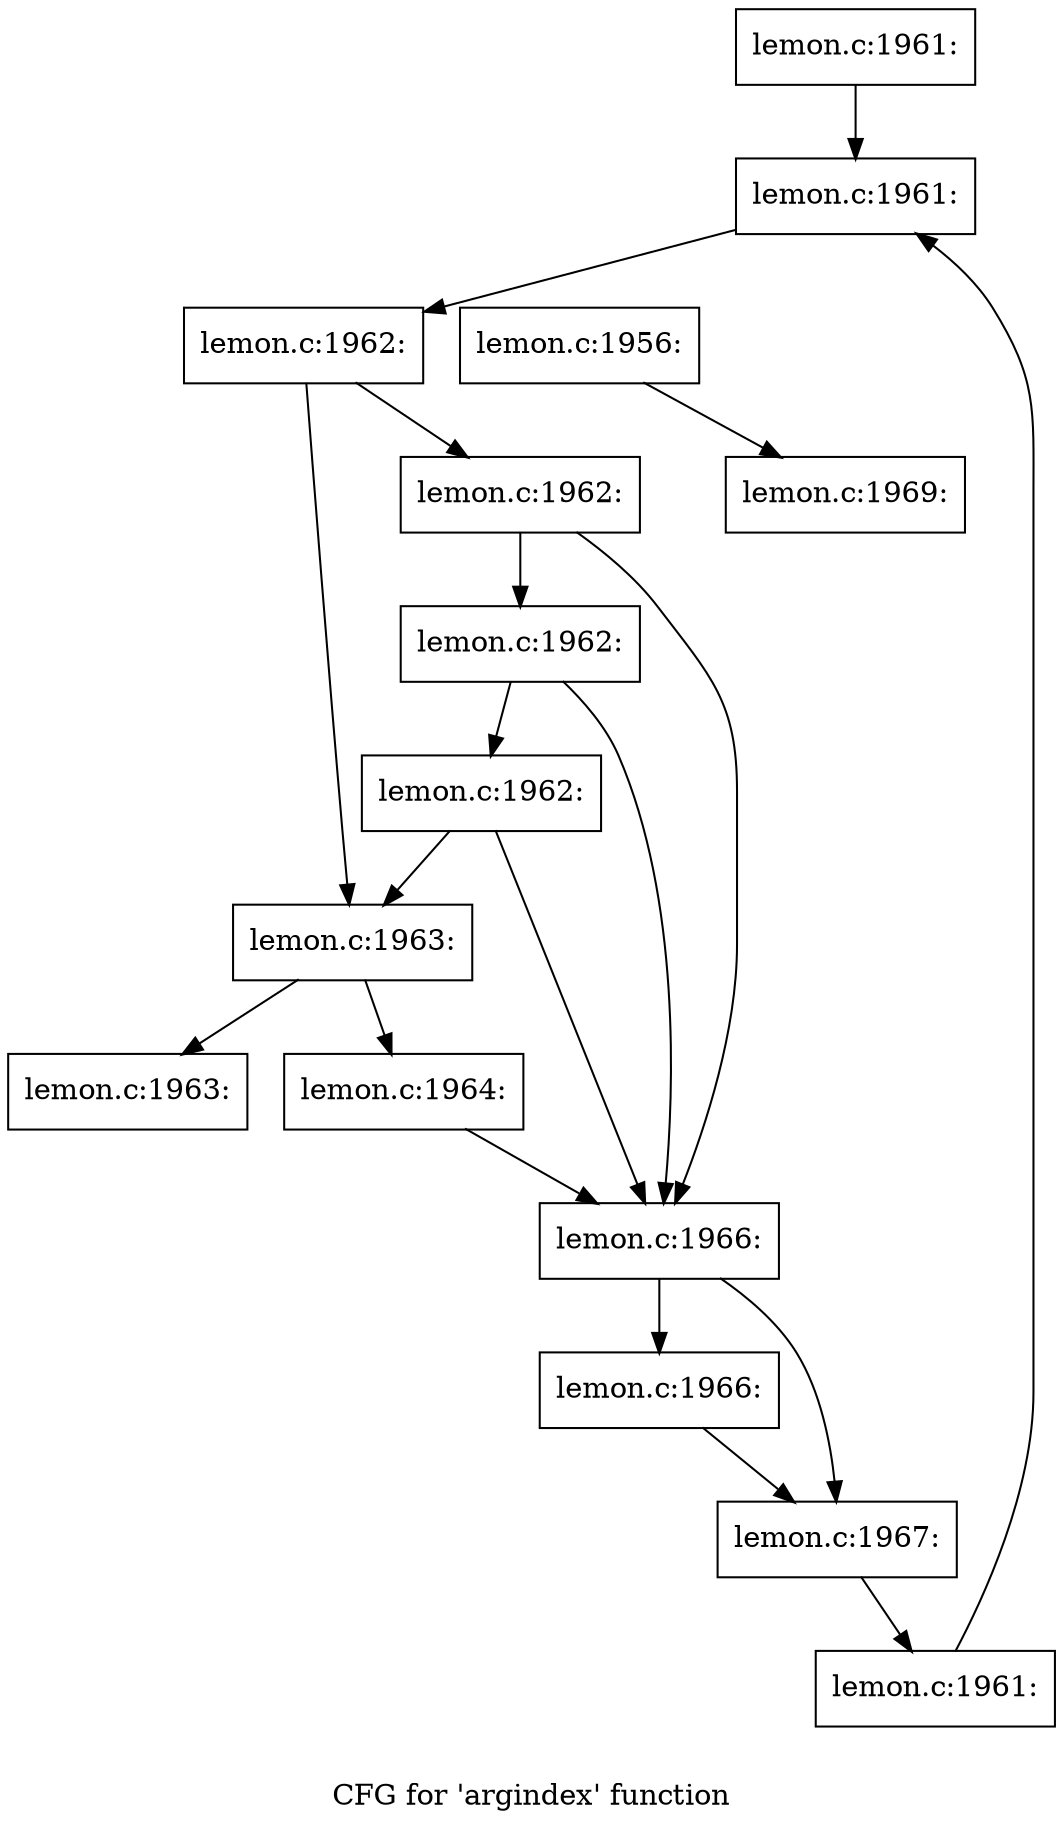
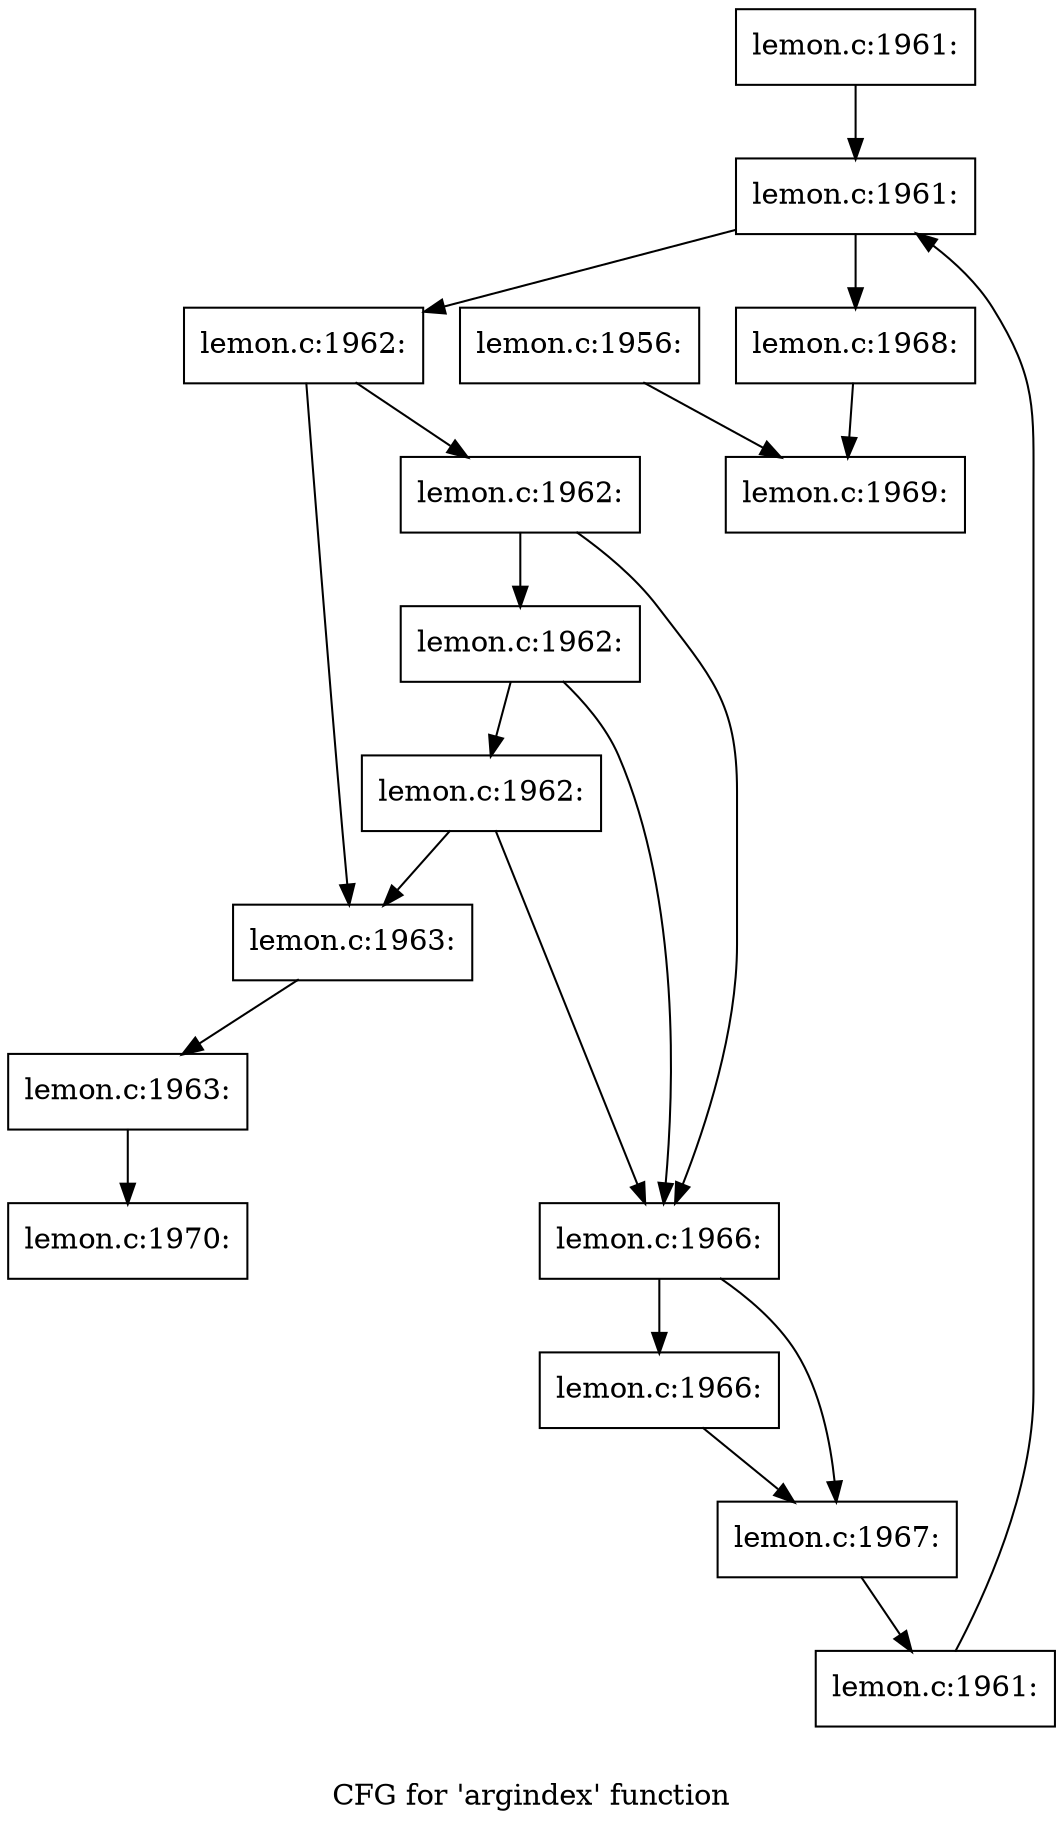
  digraph {
    label="CFG for 'argindex' function"
    node [shape=record]
    n1 [label="{lemon.c:1956:}"]
    n2 [label="{lemon.c:1969:}"]
    n3 [label="{lemon.c:1961:}"]
    n4 [label="{lemon.c:1961:}"]
+   n5 [label="{lemon.c:1970:}"]
    n6 [label="{lemon.c:1962:}"]
+   n7 [label="{lemon.c:1968:}"]
    n8 [label="{lemon.c:1963:}"]
    n9 [label="{lemon.c:1962:}"]
    n10 [label="{lemon.c:1963:}"]
-   n11 [label="{lemon.c:1964:}"]
    n12 [label="{lemon.c:1966:}"]
    n13 [label="{lemon.c:1962:}"]
    n14 [label="{lemon.c:1966:}"]
    n15 [label="{lemon.c:1967:}"]
    n16 [label="{lemon.c:1962:}"]
    n17 [label="{lemon.c:1961:}"]
    n1 -> n2
    n3 -> n4
    n4 -> n6
+   n4 -> n7
    n6 -> n8
    n6 -> n9
+   n7 -> n2
    n8 -> n10
-   n8 -> n11
    n9 -> n12
    n9 -> n13
-   n11 -> n12
+   n10 -> n5
    n12 -> n14
    n12 -> n15
    n13 -> n12
    n13 -> n16
    n14 -> n15
    n15 -> n17
    n16 -> n8
    n16 -> n12
    n17 -> n4
  }
